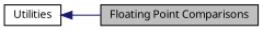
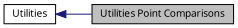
  digraph {
    rankdir=LR
    node [color=black fontname="FreeSans.ttf" fontsize=10 shape=record style=filled]
-   n1 [fillcolor=grey75 fontcolor=black height=0.2 label="Floating Point Comparisons" width=0.4]
+   n1 [fillcolor=grey75 fontcolor=black height=0.2 label="Utilities Point Comparisons" width=0.4]
    n2 [fillcolor=white height=0.2 label=Utilities width=0.4]
    n2 -> n1 [color=midnightblue dir=back fontname="FreeSans.ttf" fontsize=8 labelfontname="FreeSans.ttf" labelfontsize=8 shape=plaintext style=solid]
  }
